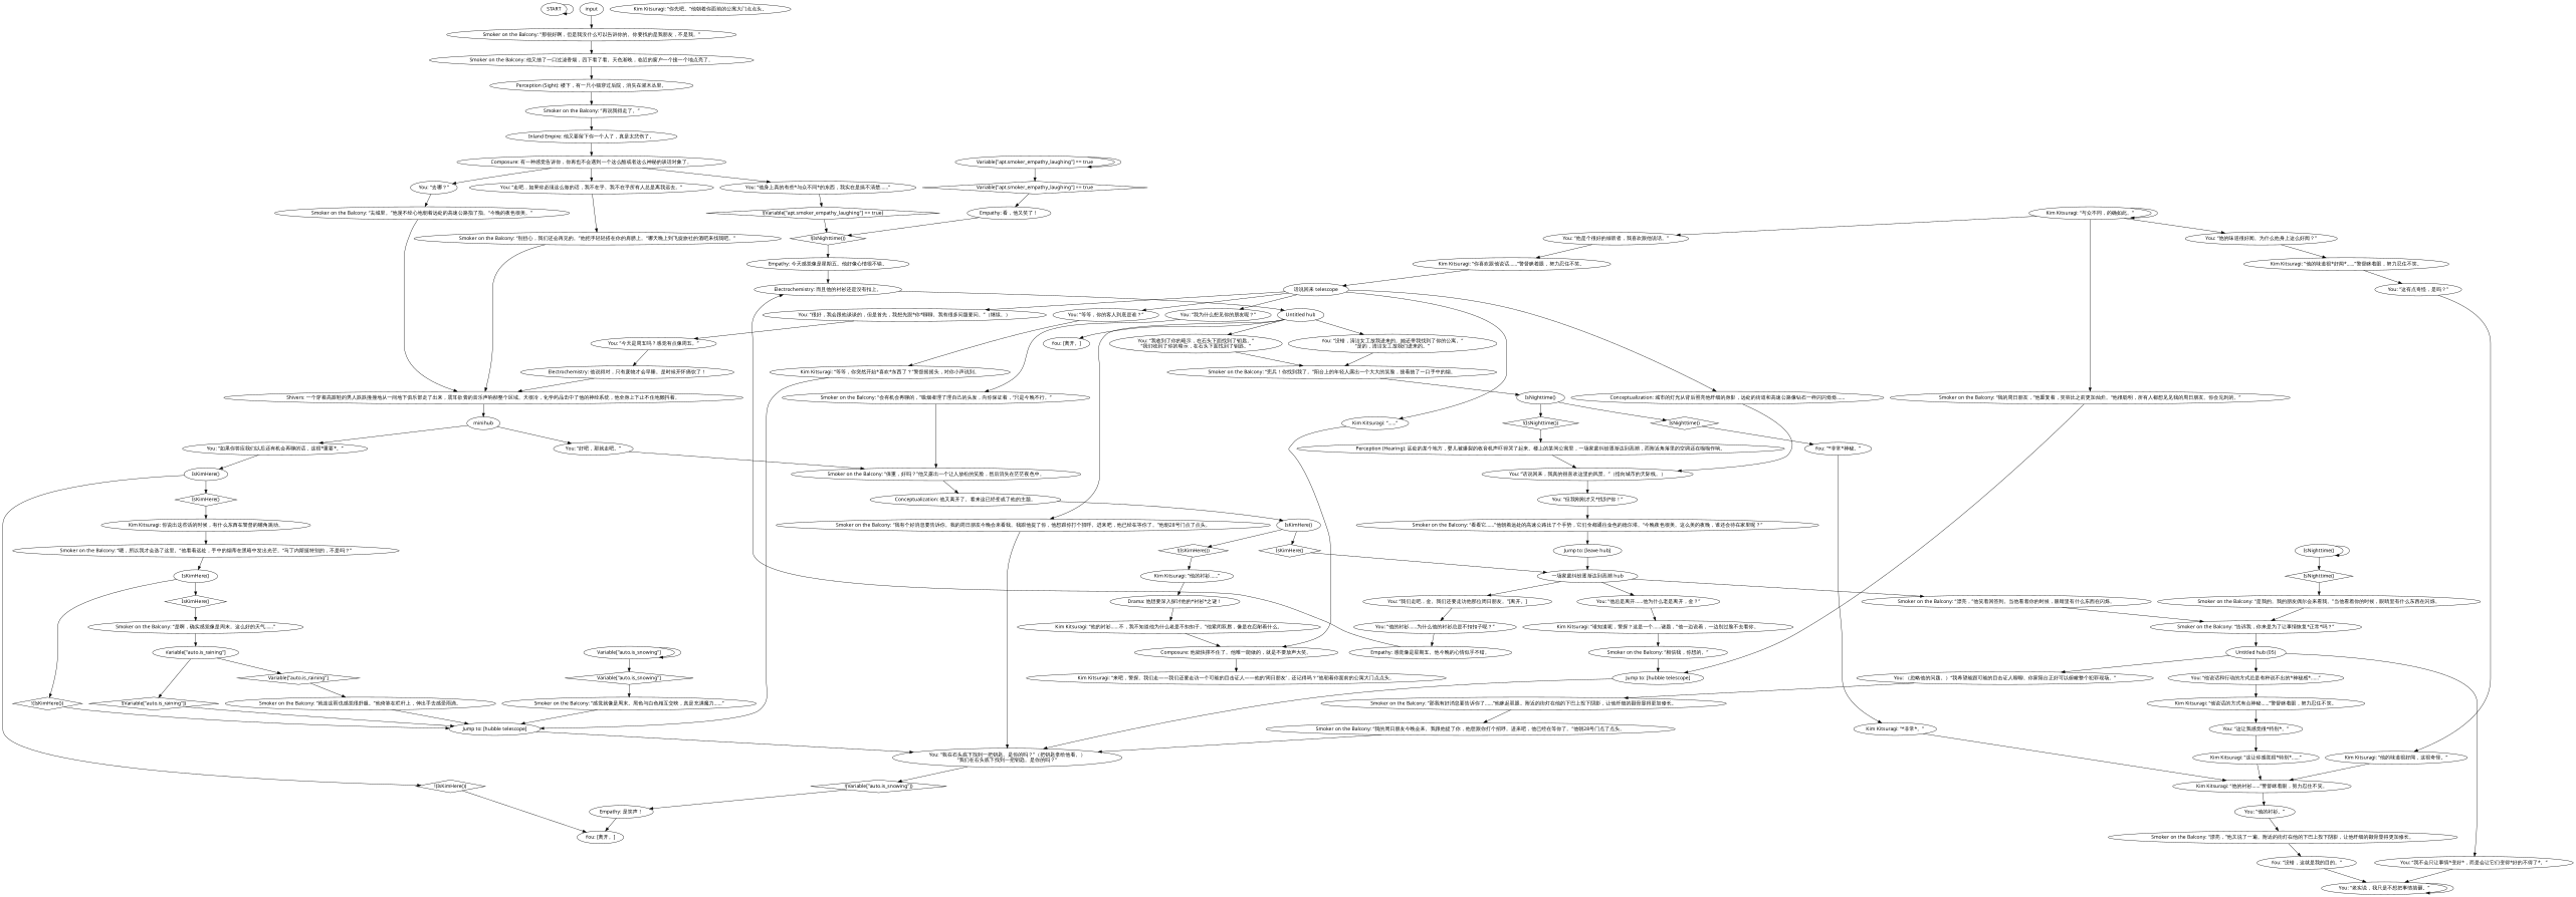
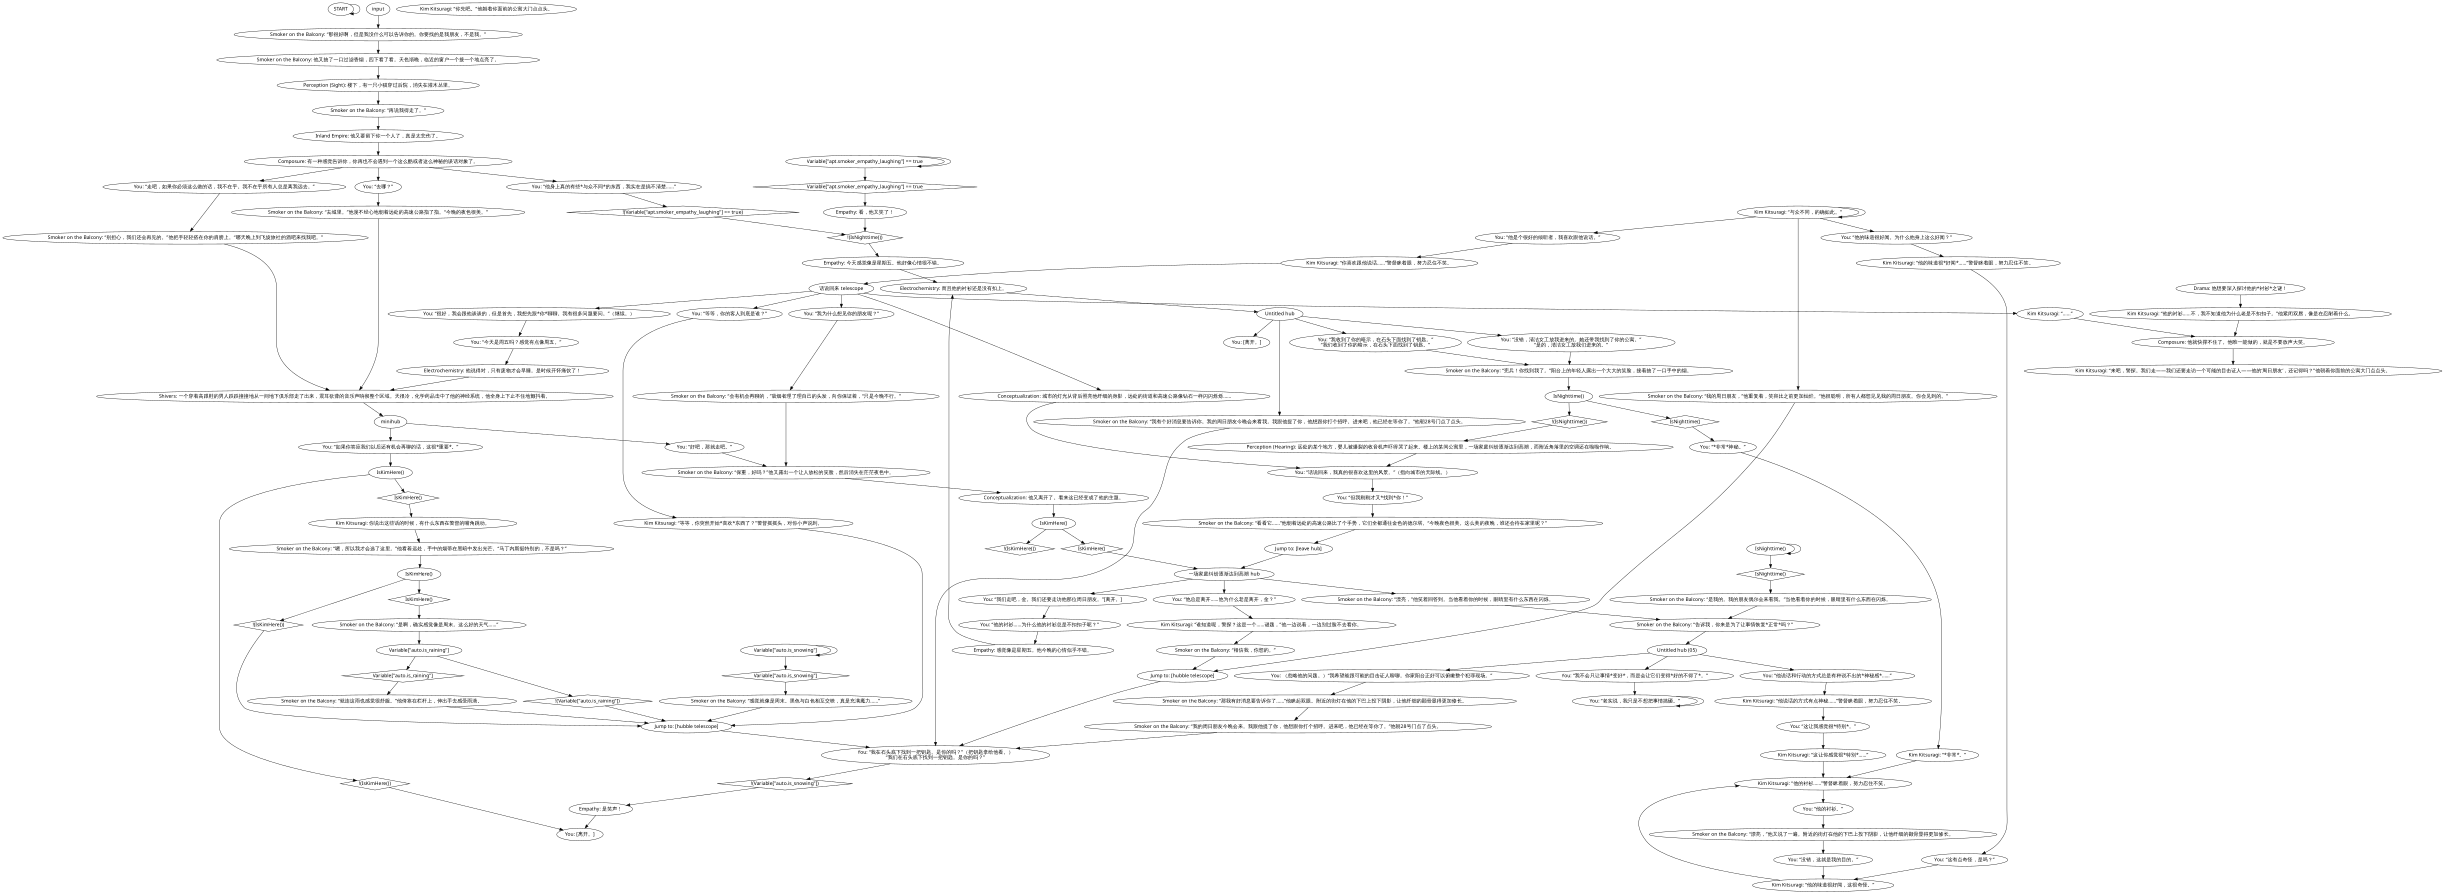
  digraph {
    fontname="Noto Sans"
    node [fontname="Noto Sans"]
    edge [fontname="Noto Sans"]
    n1 [label=START]
    n2 [label=input]
    n3 [label="Smoker on the Balcony: “那很好啊，但是我没什么可以告诉你的。你要找的是我朋友，不是我。”"]
    n4 [label="Smoker on the Balcony: 他又抽了一口过滤香烟，四下看了看。天色渐晚，临近的窗户一个接一个地点亮了。"]
    n5 [label="You: “没错，这就是我的目的。”"]
    n6 [label="You: “老实说，我只是不想把事情搞砸。”"]
    n7 [label="Smoker on the Balcony: “我有个好消息要告诉你。我的周日朋友今晚会来看我。我跟他提了你，他想跟你打个招呼。进来吧，他已经在等你了。”他朝28号门点了点头。"]
    n8 [label="You: “我在石头底下找到一把钥匙。是你的吗？”（把钥匙拿给他看。）\n“我们在石头底下找到一把钥匙。是你的吗？”"]
    n9 [label="!(Variable[\"auto.is_snowing\"])" shape=diamond]
    n10 [label="Empathy: 是笑声！"]
    n11 [label="话说回来 telescope"]
    n12 [label="Conceptualization: 城市的灯光从背后照亮他纤细的身影，远处的街道和高速公路像钻石一样闪闪烁烁……"]
    n13 [label="Kim Kitsuragi: “……”"]
    n14 [label="You: “很好，我会跟他谈谈的，但是首先，我想先跟*你*聊聊。我有很多问题要问。”（继续。）"]
    n15 [label="You: “我为什么想见你的朋友呢？”"]
    n16 [label="You: “等等，你的客人到底是谁？”"]
    n17 [label="You: “话说回来，我真的很喜欢这里的风景。”（指向城市的天际线。）"]
    n18 [label="Composure: 他就快撑不住了。他唯一能做的，就是不要放声大笑。"]
    n19 [label="You: “今天是周五吗？感觉有点像周五。”"]
    n20 [label="Smoker on the Balcony: “会有机会再聊的，”吸烟者理了理自己的头发，向你保证着，“只是今晚不行。”"]
    n21 [label="Kim Kitsuragi: “等等，你突然开始*喜欢*东西了？”警督摇摇头，对你小声说到。"]
    n22 [label="You: “这让我感觉很*特别*。”"]
    n23 [label="Kim Kitsuragi: “这让你感觉很*特别*……”"]
    n24 [label="Kim Kitsuragi: “他的衬衫……”警督眯着眼，努力忍住不笑。"]
    n25 [label="You: “*非常*神秘。”"]
    n26 [label="Kim Kitsuragi: “*非常*。”"]
    n27 [label="You: “但我刚刚才又*找到*你！”"]
    n28 [label="Smoker on the Balcony: “看看它……”他朝着远处的高速公路比了个手势，它们全都通往金色的德尔塔。“今晚夜色很美。这么美的夜晚，谁还会待在家里呢？”"]
    n29 [label="IsNighttime()"]
    n30 [label="IsNighttime()" shape=diamond]
    n31 [label="Smoker on the Balcony: “是我的。我的朋友偶尔会来看我。”当他看着你的时候，眼睛里有什么东西在闪烁。"]
    n32 [label="Smoker on the Balcony: “告诉我，你来是为了让事情恢复*正常*吗？”"]
    n33 [label="!(IsNighttime())" shape=diamond]
    n34 [label="Empathy: 今天感觉像是星期五。他好像心情很不错。"]
    n35 [label="Electrochemistry: 而且他的衬衫还是没有扣上。"]
    n36 [label="Jump to: [leave hub]"]
    n37 [label="一场家庭纠纷逐渐达到高潮 hub"]
    n38 [label="Smoker on the Balcony: “漂亮，”他笑着回答到。当他看着你的时候，眼睛里有什么东西在闪烁。"]
    n39 [label="You: “我们走吧，金。我们还要走访他那位周日朋友。”[离开。]"]
    n40 [label="You: “他总是离开……他为什么老是离开，金？”"]
    n41 [label="Electrochemistry: 他说得对，只有废物才会早睡。是时候开怀痛饮了！"]
    n42 [label="Shivers: 一个穿着高跟鞋的男人跌跌撞撞地从一间地下俱乐部走了出来，震耳欲聋的音乐声响彻整个区域。天很冷，化学药品击中了他的神经系统，他全身上下止不住地颤抖着。"]
    n43 [label=minihub]
    n44 [label="Variable[\"auto.is_snowing\"]"]
    n45 [label="Variable[\"auto.is_snowing\"]" shape=diamond]
    n46 [label="Smoker on the Balcony: “感觉就像是周末。黑色与白色相互交映，真是充满魔力……”"]
    n47 [label="Jump to: [hubble telescope]"]
    n48 [label="You: [离开。]"]
    n49 [label="Untitled hub (05)"]
    n50 [label="Empathy: 感觉像是星期五。他今晚的心情似乎不错。"]
    n51 [label="Untitled hub"]
    n52 [label="You: “他的衬衫。”"]
    n53 [label="Smoker on the Balcony: “漂亮，”他又说了一遍。附近的街灯在他的下巴上投下阴影，让他纤细的颧骨显得更加修长。"]
    n54 [label="Kim Kitsuragi: “来吧，警探。我们走——我们还要走访一个可能的目击证人——他的‘周日朋友’，还记得吗？”他朝着你面前的公寓大门点点头。"]
    n55 [label="Perception (Sight): 楼下，有一只小猫穿过后院，消失在灌木丛里。"]
    n56 [label="Smoker on the Balcony: “宪兵！你找到我了。”阳台上的年轻人露出一个大大的笑脸，接着抽了一口手中的烟。"]
    n57 [label="IsNighttime()"]
    n58 [label="IsNighttime()" shape=diamond]
    n59 [label="!(IsNighttime())" shape=diamond]
    n60 [label="You: “他身上真的有些*与众不同*的东西，我实在是搞不清楚……”"]
    n61 [label="!(Variable[\"apt.smoker_empathy_laughing\"] == true)" shape=diamond]
    n62 [label="Smoker on the Balcony: “嗯，所以我才会选了这里。”他看着远处，手中的烟蒂在黑暗中发出光芒。“马丁内斯挺特别的，不是吗？”"]
    n63 [label="IsKimHere()"]
    n64 [label="IsKimHere()" shape=diamond]
    n65 [label="!(IsKimHere())" shape=diamond]
    n66 [label="Smoker on the Balcony: “是啊，确实感觉像是周末。这么好的天气……”"]
    n67 [label="Variable[\"auto.is_raining\"]"]
    n68 [label="Variable[\"auto.is_raining\"]" shape=diamond]
    n69 [label="!(Variable[\"auto.is_raining\"])" shape=diamond]
    n70 [label="Smoker on the Balcony: “我的周日朋友，”他重复着，笑容比之前更加灿烂。“他很聪明，所有人都想见见我的周日朋友。你会见到的。”"]
    n71 [label="Jump to: [hubble telescope]"]
    n72 [label="You: “他说话和行动的方式总是有种说不出的*神秘感*……”"]
    n73 [label="Kim Kitsuragi: “他说话的方式有点神秘……”警督眯着眼，努力忍住不笑。"]
-   n74 [label="Kim Kitsuragi: “他的衬衫……”"]
    n75 [label="Drama: 他想要深入探讨他的*衬衫*之谜！"]
    n76 [label="Kim Kitsuragi: “他的衬衫……不，我不知道他为什么老是不扣扣子。”他紧闭双唇，像是在忍耐着什么。"]
    n77 [label="Smoker on the Balcony: “保重，好吗？”他又露出一个让人放松的笑脸，然后消失在茫茫夜色中。"]
    n78 [label="Conceptualization: 他又离开了。看来这已经变成了他的主题。"]
    n79 [label="Smoker on the Balcony: “相信我，你想的。”"]
    n80 [label="Variable[\"apt.smoker_empathy_laughing\"] == true"]
    n81 [label="Variable[\"apt.smoker_empathy_laughing\"] == true" shape=diamond]
    n82 [label="Empathy: 看，他又笑了！"]
    n83 [label="Kim Kitsuragi: “与众不同，的确如此。”"]
    n84 [label="You: “他的味道很好闻。为什么他身上这么好闻？”"]
    n85 [label="You: “他是个很好的倾听者，我喜欢跟他说话。”"]
    n86 [label="Kim Kitsuragi: “他的味道很*好闻*……”警督眯着眼，努力忍住不笑。"]
    n87 [label="Kim Kitsuragi: “你喜欢跟他说话……”警督眯着眼，努力忍住不笑。"]
    n88 [label="You: “他的衬衫……为什么他的衬衫总是不扣扣子呢？”"]
    n89 [label="Kim Kitsuragi: “你先吧。”他朝着你面前的公寓大门点点头。"]
    n90 [label="Kim Kitsuragi: “谁知道呢，警探？这是一个……谜题，”他一边说着，一边别过脸不去看你。"]
    n91 [label="IsKimHere()"]
    n92 [label="IsKimHere()" shape=diamond]
    n93 [label="!(IsKimHere())" shape=diamond]
    n94 [label="You: “我不会只让事情*变好*，而是会让它们变得*好的不得了*。”"]
    n95 [label="Smoker on the Balcony: “那我有好消息要告诉你了……”他眯起双眼。附近的街灯在他的下巴上投下阴影，让他纤细的颧骨显得更加修长。"]
    n96 [label="Smoker on the Balcony: “我的周日朋友今晚会来。我跟他提了你，他想跟你打个招呼。进来吧，他已经在等你了。”他朝28号门点了点头。"]
    n97 [label="You: “这有点奇怪，是吗？”"]
    n98 [label="Kim Kitsuragi: “他的味道很好闻，这很奇怪。”"]
    n99 [label="Smoker on the Balcony: “再说我得走了。”"]
    n100 [label="Inland Empire: 他又要留下你一个人了，真是太悲伤了。"]
    n101 [label="Composure: 有一种感觉告诉你，你再也不会遇到一个这么酷或者这么神秘的谈话对象了。"]
    n102 [label="You: “去哪？”"]
    n103 [label="Smoker on the Balcony: “去城里。”他漫不经心地朝着远处的高速公路指了指。“今晚的夜色很美。”"]
    n104 [label="Perception (Hearing): 远处的某个地方，婴儿被爆裂的收音机声吓得哭了起来。楼上的某间公寓里，一场家庭纠纷逐渐达到高潮，而附近角落里的空调还在嗡嗡作响。"]
    n105 [label="You: “如果你答应我们以后还有机会再聊的话，这很*重要*。”"]
    n106 [label="IsKimHere()"]
    n107 [label="IsKimHere()" shape=diamond]
    n108 [label="!(IsKimHere())" shape=diamond]
    n109 [label="You: [离开。]"]
    n110 [label="You: “我收到了你的暗示，在石头下面找到了钥匙。”\n“我们收到了你的暗示，在石头下面找到了钥匙。”"]
    n111 [label="You: “没错，清洁女工放我进来的。她还带我找到了你的公寓。”\n“是的，清洁女工放我们进来的。”"]
    n112 [label="Kim Kitsuragi: 你说出这些话的时候，有什么东西在警督的嘴角跳动。"]
    n113 [label="You: “好吧，那就走吧。”"]
    n114 [label="Smoker on the Balcony: “别担心，我们还会再见的。”他把手轻轻搭在你的肩膀上。“哪天晚上到飞旋旅社的酒吧来找我吧。”"]
    n115 [label="You: （忽略他的问题。）“我希望能跟可能的目击证人聊聊。你家阳台正好可以俯瞰整个犯罪现场。”"]
    n116 [label="Smoker on the Balcony: “就连这雨也感觉很舒服。”他倚靠在栏杆上，伸出手去感受雨滴。"]
    n117 [label="You: “走吧，如果你必须这么做的话，我不在乎。我不在乎所有人总是离我远去。”"]
    n1 -> n1
    n2 -> n3
    n3 -> n4
    n4 -> n55
-   n5 -> n6
+   n5 -> n98
    n6 -> n6
    n7 -> n8
    n8 -> n9
    n9 -> n10
    n10 -> n48
    n11 -> n12
    n11 -> n13
    n11 -> n14
    n11 -> n15
    n11 -> n16
    n12 -> n17
    n13 -> n18
    n14 -> n19
    n15 -> n20
    n16 -> n21
    n17 -> n27
    n18 -> n54
    n19 -> n41
    n20 -> n77
    n21 -> n47
    n22 -> n23
    n23 -> n24
    n24 -> n52
    n25 -> n26
    n26 -> n24
    n27 -> n28
    n28 -> n36
    n29 -> n29
    n29 -> n30
    n30 -> n31
    n31 -> n32
    n32 -> n49
    n33 -> n34
    n34 -> n35
    n35 -> n51
    n36 -> n37
    n37 -> n38
    n37 -> n39
    n37 -> n40
    n38 -> n32
    n39 -> n88
    n40 -> n90
    n41 -> n42
    n42 -> n43
    n43 -> n105
    n43 -> n113
    n44 -> n44
    n44 -> n45
    n45 -> n46
    n46 -> n47
    n47 -> n8
    n49 -> n72
    n49 -> n94
    n49 -> n115
    n50 -> n35
    n51 -> n7
    n51 -> n109
    n51 -> n110
    n51 -> n111
    n52 -> n53
    n53 -> n5
    n55 -> n99
    n56 -> n57
    n57 -> n58
    n57 -> n59
    n58 -> n25
    n59 -> n104
    n60 -> n61
    n61 -> n33
    n62 -> n63
    n63 -> n64
    n63 -> n65
    n64 -> n66
    n65 -> n47
    n66 -> n67
    n67 -> n68
    n67 -> n69
    n68 -> n116
    n69 -> n47
    n70 -> n71
    n71 -> n8
    n72 -> n73
    n73 -> n22
-   n74 -> n75
    n75 -> n76
    n76 -> n18
    n77 -> n78
    n78 -> n91
    n79 -> n71
    n80 -> n80
    n80 -> n81
    n81 -> n82
    n82 -> n33
    n83 -> n70
    n83 -> n83
    n83 -> n84
    n83 -> n85
    n84 -> n86
    n85 -> n87
    n86 -> n97
    n87 -> n11
    n88 -> n50
    n90 -> n79
    n91 -> n92
    n91 -> n93
    n92 -> n37
-   n93 -> n74
    n94 -> n6
    n95 -> n96
    n96 -> n8
    n97 -> n98
    n98 -> n24
    n99 -> n100
    n100 -> n101
    n101 -> n60
    n101 -> n102
    n101 -> n117
    n102 -> n103
    n103 -> n42
    n104 -> n17
    n105 -> n106
    n106 -> n107
    n106 -> n108
    n107 -> n112
    n108 -> n48
    n110 -> n56
    n111 -> n56
    n112 -> n62
    n113 -> n77
    n114 -> n42
    n115 -> n95
    n116 -> n47
    n117 -> n114
  }
